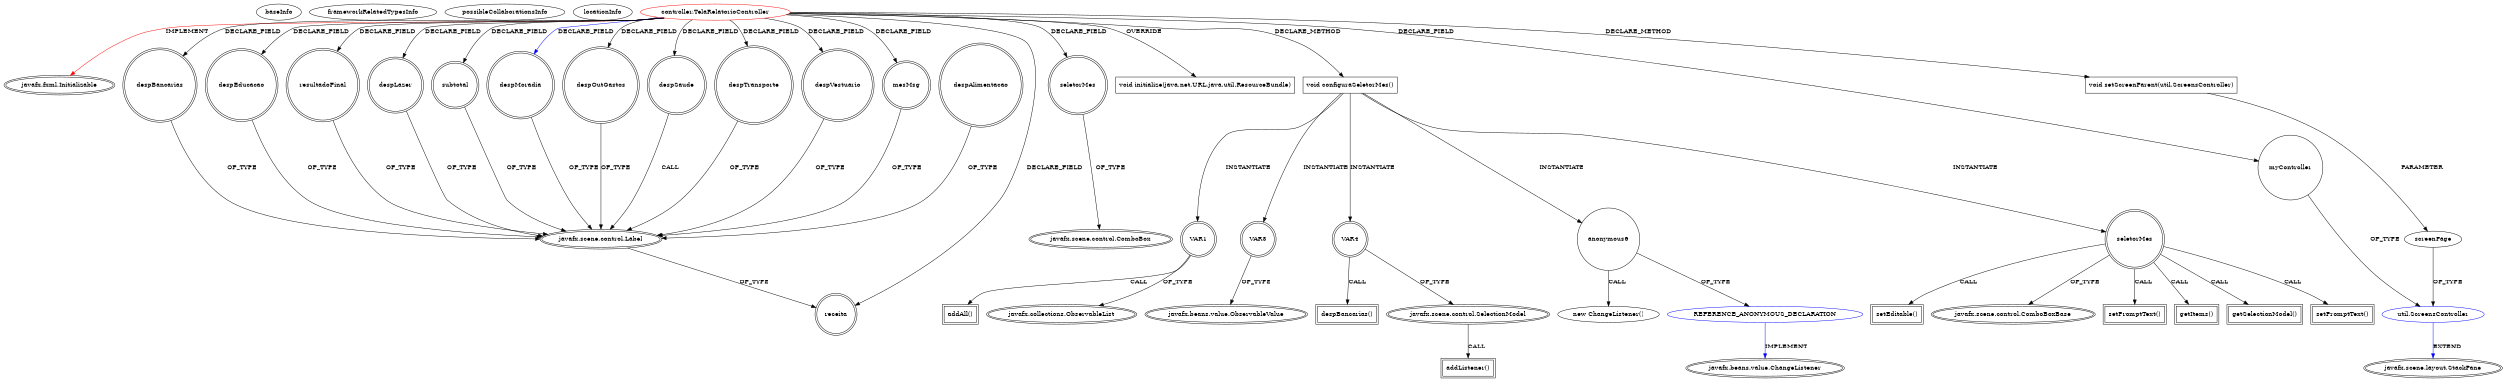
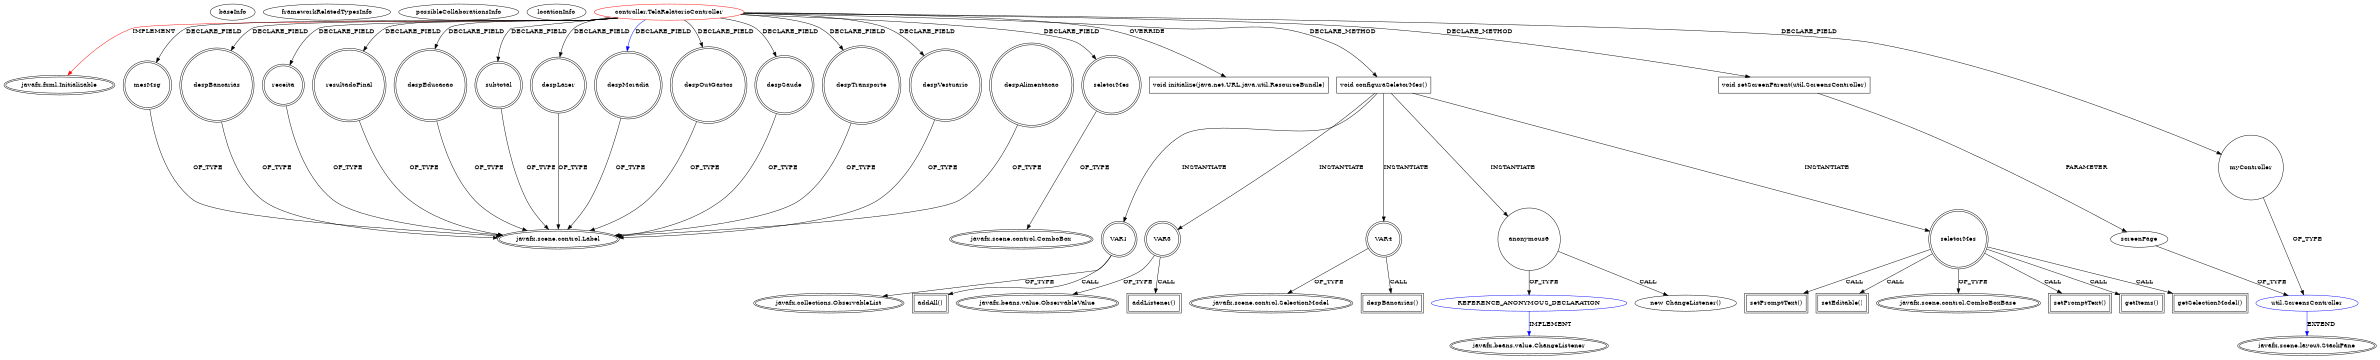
  digraph {
    node [isFrameworkType=true vertexType=FIELD_DECLARATION peripheries=2 shape=circle]
    baseInfo [category=extension_graph graphId=882 isAnonymous=false possibleRelation=true isFrameworkType="" vertexType="" peripheries="" shape=""]
    frameworkRelatedTypesInfo [0="javafx.fxml.Initializable" isFrameworkType="" vertexType="" peripheries="" shape=""]
    possibleCollaborationsInfo [0="882~CLIENT_METHOD_DECLARATION-PARAMETER_DECLARATION-FIELD_DECLARATION-~javafx.fxml.Initializable ~javafx.scene.layout.StackPane ~false~false" 1="882~CLIENT_METHOD_DECLARATION-INSTANTIATION-~javafx.fxml.Initializable ~javafx.beans.value.ChangeListener ~false~true" isFrameworkType="" vertexType="" peripheries="" shape=""]
    locationInfo [contextSignature=TelaRelatorioController filePath="/Marcio-Sistemas-MC-repositorio/repositorio-master/controleorcamentofamiliar/src/controller/TelaRelatorioController.java" graphId=882 projectName="Marcio-Sistemas-MC-repositorio" isFrameworkType="" vertexType="" peripheries="" shape=""]
    n5 [color=red isFrameworkType=false label="controller.TelaRelatorioController" vertexType=ROOT_CLIENT_CLASS_DECLARATION peripheries="" shape=""]
    n6 [label="javafx.fxml.Initializable" vertexType=FRAMEWORK_INTERFACE_TYPE shape=""]
    n7 [label=despBancarias]
    n8 [label=despEducacao]
    n9 [label=despLazer]
    n10 [label=despMoradia]
    n11 [label=despOutGastos]
    n12 [label=despSaude]
    n13 [label=despTransporte]
    n14 [label=despVestuario]
    n15 [label=mesMsg]
    n16 [isFrameworkType=false label=myController peripheries=""]
    n17 [label=receita]
    n18 [label=resultadoFinal]
    n19 [label=seletorMes]
    n20 [label=subtotal]
    n21 [isFrameworkType=false label="void initialize(java.net.URL,java.util.ResourceBundle)" shape=box vertexType=OVERRIDING_METHOD_DECLARATION peripheries=""]
    n22 [isFrameworkType=false label="void configuraSeletorMes()" shape=box vertexType=CLIENT_METHOD_DECLARATION peripheries=""]
    n23 [isFrameworkType=false label="void setScreenParent(util.ScreensController)" shape=box vertexType=CLIENT_METHOD_DECLARATION peripheries=""]
    n24 [label=despAlimentacao]
    n25 [label="javafx.scene.control.Label" vertexType=FRAMEWORK_CLASS_TYPE shape=""]
    n26 [color=blue isFrameworkType=false label="util.ScreensController" vertexType=REFERENCE_CLIENT_CLASS_DECLARATION peripheries="" shape=""]
    n27 [label="javafx.scene.control.ComboBox" vertexType=FRAMEWORK_CLASS_TYPE shape=""]
    n28 [label=seletorMes vertexType=VARIABLE_EXPRESION]
    n29 [label=VAR1 vertexType=VARIABLE_EXPRESION]
    n30 [label=VAR3 vertexType=VARIABLE_EXPRESION]
    n31 [label=VAR4 vertexType=VARIABLE_EXPRESION]
    n32 [isFrameworkType=false label=anonymous6 vertexType=VARIABLE_EXPRESION peripheries=""]
    n33 [isFrameworkType=false label=screenPage vertexType=PARAMETER_DECLARATION peripheries="" shape=""]
    n34 [label="javafx.scene.layout.StackPane" vertexType=FRAMEWORK_CLASS_TYPE shape=""]
    n35 [label="javafx.scene.control.ComboBoxBase" vertexType=FRAMEWORK_CLASS_TYPE shape=""]
    n36 [label="setPromptText()" shape=box vertexType=INSIDE_CALL]
    n37 [label="getItems()" shape=box vertexType=INSIDE_CALL]
    n38 [label="getSelectionModel()" shape=box vertexType=INSIDE_CALL]
    n39 [label="setPromptText()" shape=box vertexType=INSIDE_CALL]
    n40 [label="setEditable()" shape=box vertexType=INSIDE_CALL]
    n41 [label="javafx.collections.ObservableList" vertexType=FRAMEWORK_INTERFACE_TYPE shape=""]
    n42 [label="addAll()" shape=box vertexType=INSIDE_CALL]
    n43 [label="javafx.beans.value.ObservableValue" vertexType=FRAMEWORK_INTERFACE_TYPE shape=""]
    n44 [label="addListener()" shape=box vertexType=INSIDE_CALL]
    n45 [label="javafx.scene.control.SelectionModel" vertexType=FRAMEWORK_CLASS_TYPE shape=""]
    n46 [label="despBancarias()" shape=box vertexType=INSIDE_CALL]
    n47 [color=blue isFrameworkType=false label=REFERENCE_ANONYMOUS_DECLARATION vertexType=REFERENCE_ANONYMOUS_DECLARATION peripheries="" shape=""]
    n48 [isFrameworkType=false label="new ChangeListener()" vertexType=CONSTRUCTOR_CALL peripheries="" shape=""]
    n49 [label="javafx.beans.value.ChangeListener" vertexType=FRAMEWORK_INTERFACE_TYPE shape=""]
    n5 -> n6 [color=red label=IMPLEMENT]
    n5 -> n7 [label=DECLARE_FIELD]
    n5 -> n8 [label=DECLARE_FIELD]
    n5 -> n9 [label=DECLARE_FIELD]
    n5 -> n10 [color=blue label=DECLARE_FIELD]
    n5 -> n11 [label=DECLARE_FIELD]
    n5 -> n12 [label=DECLARE_FIELD]
    n5 -> n13 [label=DECLARE_FIELD]
    n5 -> n14 [label=DECLARE_FIELD]
    n5 -> n15 [label=DECLARE_FIELD]
    n5 -> n16 [label=DECLARE_FIELD]
    n5 -> n17 [label=DECLARE_FIELD]
    n5 -> n18 [label=DECLARE_FIELD]
    n5 -> n19 [label=DECLARE_FIELD]
    n5 -> n20 [label=DECLARE_FIELD]
    n5 -> n21 [label=OVERRIDE]
    n5 -> n22 [label=DECLARE_METHOD]
    n5 -> n23 [label=DECLARE_METHOD]
    n7 -> n25 [label=OF_TYPE]
    n8 -> n25 [label=OF_TYPE]
    n9 -> n25 [label=OF_TYPE]
    n10 -> n25 [label=OF_TYPE]
    n11 -> n25 [label=OF_TYPE]
-   n12 -> n25 [label=CALL]
+   n12 -> n25 [label=OF_TYPE]
    n13 -> n25 [label=OF_TYPE]
    n14 -> n25 [label=OF_TYPE]
    n15 -> n25 [label=OF_TYPE]
    n16 -> n26 [label=OF_TYPE]
-   n25 -> n17 [label=OF_TYPE]
+   n17 -> n25 [label=OF_TYPE]
    n18 -> n25 [label=OF_TYPE]
    n19 -> n27 [label=OF_TYPE]
    n20 -> n25 [label=OF_TYPE]
    n22 -> n28 [label=INSTANTIATE]
    n22 -> n29 [label=INSTANTIATE]
    n22 -> n30 [label=INSTANTIATE]
    n22 -> n31 [label=INSTANTIATE]
    n22 -> n32 [label=INSTANTIATE]
    n23 -> n33 [label=PARAMETER]
    n24 -> n25 [label=OF_TYPE]
    n26 -> n34 [color=blue label=EXTEND]
    n28 -> n35 [label=OF_TYPE]
    n28 -> n36 [label=CALL]
    n28 -> n37 [label=CALL]
    n28 -> n38 [label=CALL]
    n28 -> n39 [label=CALL]
    n28 -> n40 [label=CALL]
    n29 -> n41 [label=OF_TYPE]
    n29 -> n42 [label=CALL]
    n30 -> n43 [label=OF_TYPE]
-   n45 -> n44 [label=CALL]
+   n30 -> n44 [label=CALL]
    n31 -> n45 [label=OF_TYPE]
    n31 -> n46 [label=CALL]
    n32 -> n47 [label=OF_TYPE]
    n32 -> n48 [label=CALL]
    n33 -> n26 [label=OF_TYPE]
    n47 -> n49 [color=blue label=IMPLEMENT]
  }
